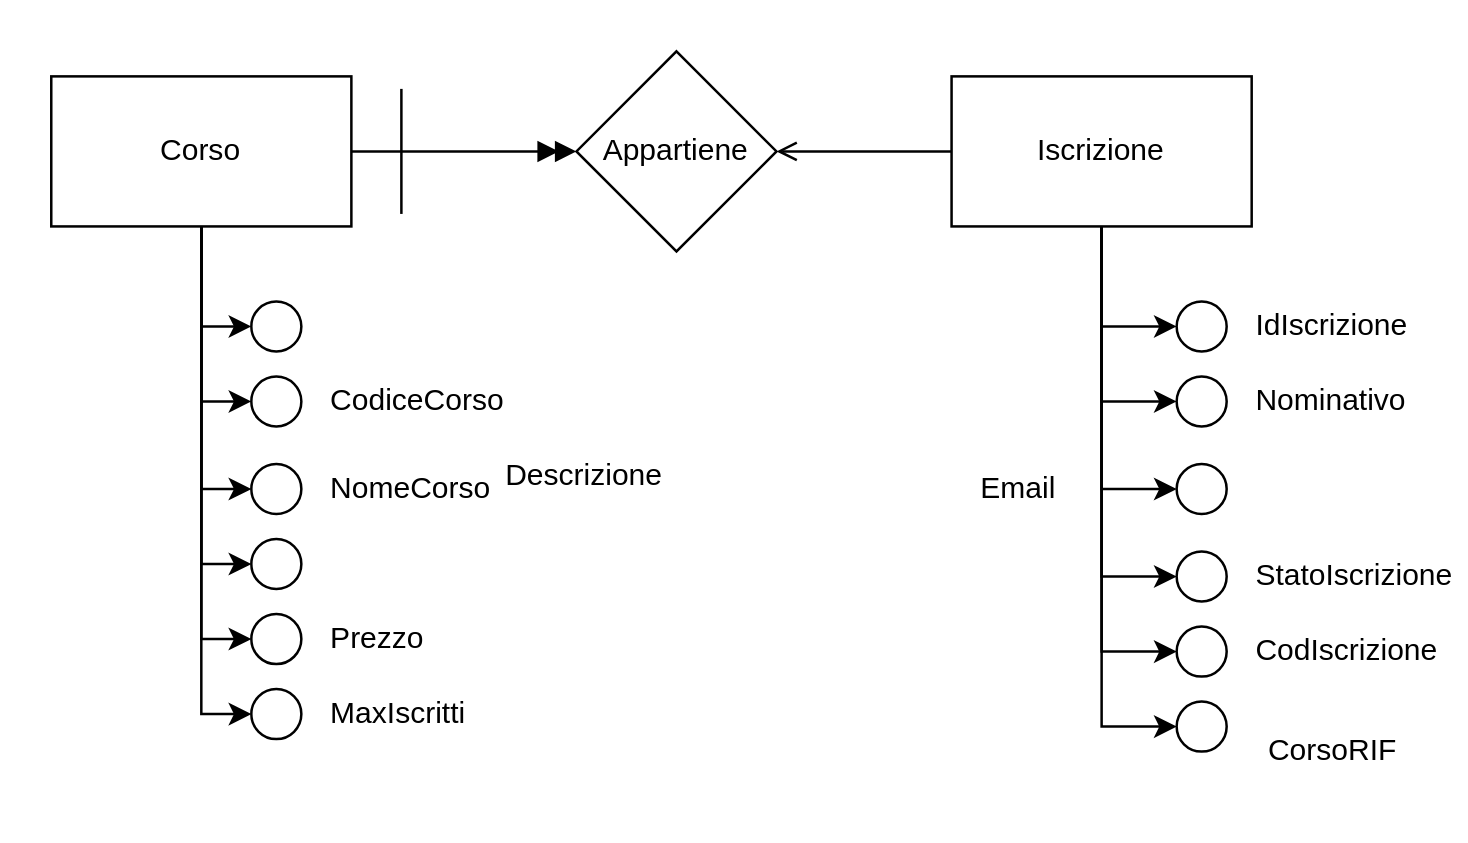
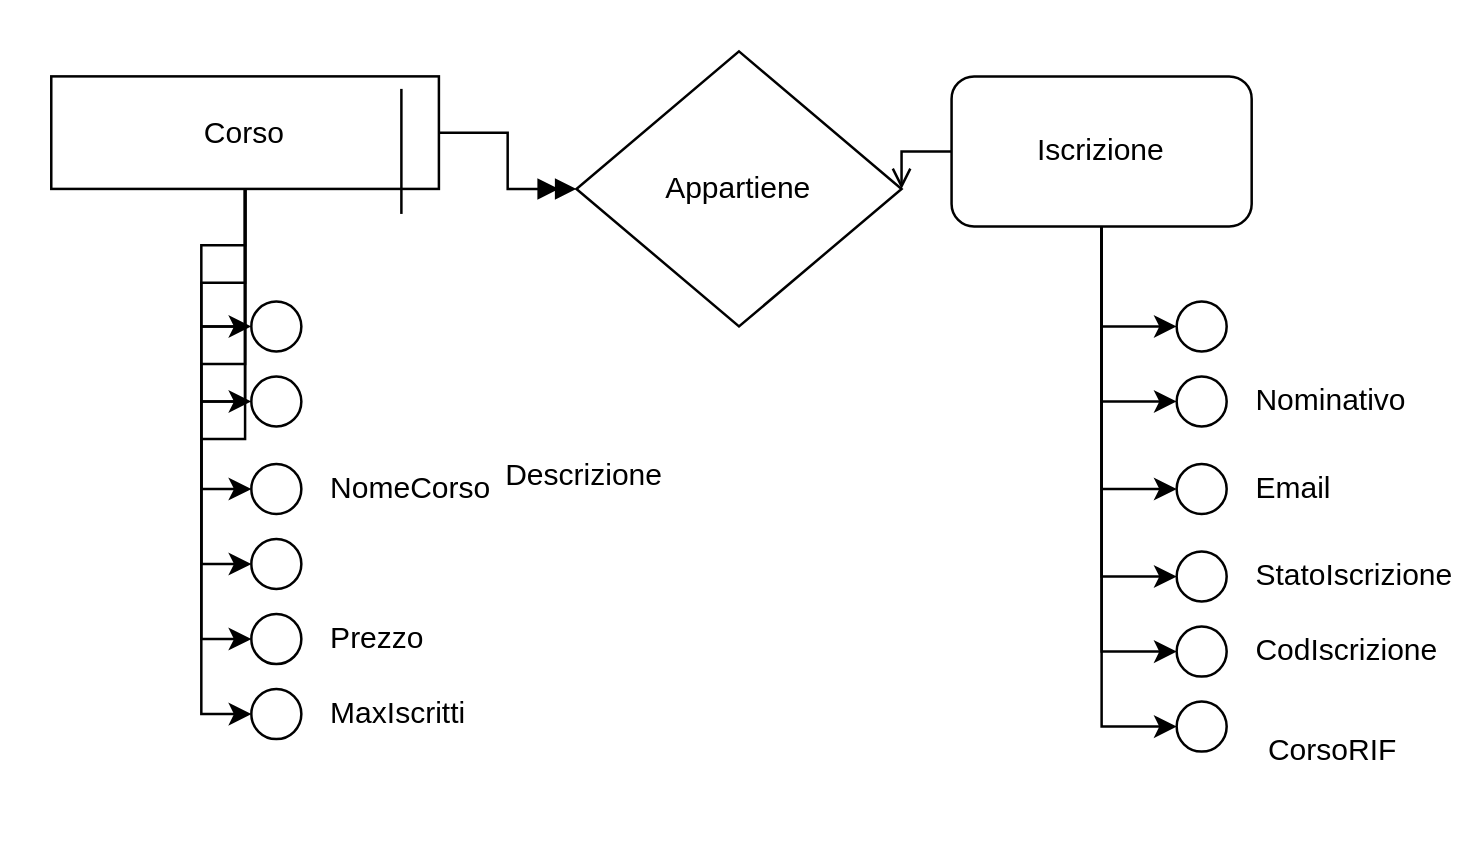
  <mxCell id="0" />
  <mxCell id="1" parent="0" />
  <mxCell id="2" style="edgeStyle=orthogonalEdgeStyle;rounded=0;orthogonalLoop=1;jettySize=auto;html=1;exitX=1;exitY=0.5;exitDx=0;exitDy=0;entryX=0;entryY=0.5;entryDx=0;entryDy=0;endArrow=doubleBlock;endFill=1;" edge="1" parent="1" source="9" target="18"><mxGeometry relative="1" as="geometry" /></mxCell>
  <mxCell id="3" style="edgeStyle=orthogonalEdgeStyle;rounded=0;orthogonalLoop=1;jettySize=auto;html=1;exitX=0.5;exitY=1;exitDx=0;exitDy=0;entryX=0;entryY=0.5;entryDx=0;entryDy=0;" edge="1" parent="1" source="9" target="20"><mxGeometry relative="1" as="geometry" /></mxCell>
  <mxCell id="4" style="edgeStyle=orthogonalEdgeStyle;rounded=0;orthogonalLoop=1;jettySize=auto;html=1;exitX=0.5;exitY=1;exitDx=0;exitDy=0;entryX=0;entryY=0.5;entryDx=0;entryDy=0;" edge="1" parent="1" source="9" target="21"><mxGeometry relative="1" as="geometry" /></mxCell>
  <mxCell id="5" style="edgeStyle=orthogonalEdgeStyle;rounded=0;orthogonalLoop=1;jettySize=auto;html=1;exitX=0.5;exitY=1;exitDx=0;exitDy=0;entryX=0;entryY=0.5;entryDx=0;entryDy=0;" edge="1" parent="1" source="9" target="23"><mxGeometry relative="1" as="geometry" /></mxCell>
  <mxCell id="6" style="edgeStyle=orthogonalEdgeStyle;rounded=0;orthogonalLoop=1;jettySize=auto;html=1;exitX=0.5;exitY=1;exitDx=0;exitDy=0;entryX=0;entryY=0.5;entryDx=0;entryDy=0;" edge="1" parent="1" source="9" target="25"><mxGeometry relative="1" as="geometry" /></mxCell>
  <mxCell id="7" style="edgeStyle=orthogonalEdgeStyle;rounded=0;orthogonalLoop=1;jettySize=auto;html=1;exitX=0.5;exitY=1;exitDx=0;exitDy=0;entryX=0;entryY=0.5;entryDx=0;entryDy=0;" edge="1" parent="1" source="9" target="27"><mxGeometry relative="1" as="geometry" /></mxCell>
  <mxCell id="8" style="edgeStyle=orthogonalEdgeStyle;rounded=0;orthogonalLoop=1;jettySize=auto;html=1;exitX=0.5;exitY=1;exitDx=0;exitDy=0;entryX=0;entryY=0.5;entryDx=0;entryDy=0;" edge="1" parent="1" source="9" target="29"><mxGeometry relative="1" as="geometry" /></mxCell>
- <mxCell id="9" value="Corso" style="rounded=0;whiteSpace=wrap;html=1;" vertex="1" parent="1"><mxGeometry x="20" y="30" width="120" height="60" as="geometry" /></mxCell>
+ <mxCell id="9" value="Corso" style="rounded=0;whiteSpace=wrap;html=1;" vertex="1" parent="1"><mxGeometry x="20" y="30" width="155" height="45" as="geometry" /></mxCell>
  <mxCell id="10" style="edgeStyle=orthogonalEdgeStyle;rounded=0;orthogonalLoop=1;jettySize=auto;html=1;exitX=0;exitY=0.5;exitDx=0;exitDy=0;entryX=1;entryY=0.5;entryDx=0;entryDy=0;endArrow=open;" edge="1" parent="1" source="17" target="18"><mxGeometry relative="1" as="geometry" /></mxCell>
  <mxCell id="11" style="edgeStyle=orthogonalEdgeStyle;rounded=0;orthogonalLoop=1;jettySize=auto;html=1;exitX=0.5;exitY=1;exitDx=0;exitDy=0;entryX=0;entryY=0.5;entryDx=0;entryDy=0;" edge="1" parent="1" source="17" target="31"><mxGeometry relative="1" as="geometry" /></mxCell>
  <mxCell id="12" style="edgeStyle=orthogonalEdgeStyle;rounded=0;orthogonalLoop=1;jettySize=auto;html=1;exitX=0.5;exitY=1;exitDx=0;exitDy=0;entryX=0;entryY=0.5;entryDx=0;entryDy=0;" edge="1" parent="1" source="17" target="33"><mxGeometry relative="1" as="geometry" /></mxCell>
  <mxCell id="13" style="edgeStyle=orthogonalEdgeStyle;rounded=0;orthogonalLoop=1;jettySize=auto;html=1;exitX=0.5;exitY=1;exitDx=0;exitDy=0;entryX=0;entryY=0.5;entryDx=0;entryDy=0;" edge="1" parent="1" source="17" target="35"><mxGeometry relative="1" as="geometry" /></mxCell>
  <mxCell id="14" style="edgeStyle=orthogonalEdgeStyle;rounded=0;orthogonalLoop=1;jettySize=auto;html=1;exitX=0.5;exitY=1;exitDx=0;exitDy=0;entryX=0;entryY=0.5;entryDx=0;entryDy=0;" edge="1" parent="1" source="17" target="37"><mxGeometry relative="1" as="geometry" /></mxCell>
  <mxCell id="15" style="edgeStyle=orthogonalEdgeStyle;rounded=0;orthogonalLoop=1;jettySize=auto;html=1;exitX=0.5;exitY=1;exitDx=0;exitDy=0;entryX=0;entryY=0.5;entryDx=0;entryDy=0;" edge="1" parent="1" source="17" target="39"><mxGeometry relative="1" as="geometry" /></mxCell>
  <mxCell id="16" style="edgeStyle=orthogonalEdgeStyle;rounded=0;orthogonalLoop=1;jettySize=auto;html=1;exitX=0.5;exitY=1;exitDx=0;exitDy=0;entryX=0;entryY=0.5;entryDx=0;entryDy=0;" edge="1" parent="1" source="17" target="41"><mxGeometry relative="1" as="geometry" /></mxCell>
- <mxCell id="17" value="Iscrizione" style="rounded=0;whiteSpace=wrap;html=1;" vertex="1" parent="1"><mxGeometry x="380" y="30" width="120" height="60" as="geometry" /></mxCell>
- <mxCell id="18" value="Appartiene" style="rhombus;whiteSpace=wrap;html=1;" vertex="1" parent="1"><mxGeometry x="230" y="20" width="80" height="80" as="geometry" /></mxCell>
+ <mxCell id="17" value="Iscrizione" style="whiteSpace=wrap;html=1;rounded=1;" vertex="1" parent="1"><mxGeometry x="380" y="30" width="120" height="60" as="geometry" /></mxCell>
+ <mxCell id="18" value="Appartiene" style="rhombus;whiteSpace=wrap;html=1;" vertex="1" parent="1"><mxGeometry x="230" y="20" width="130" height="110" as="geometry" /></mxCell>
  <mxCell id="19" value="" style="endArrow=none;html=1;rounded=0;" edge="1" parent="1"><mxGeometry width="50" height="50" relative="1" as="geometry"><mxPoint x="160" y="85" as="sourcePoint" /><mxPoint x="160" y="35" as="targetPoint" /></mxGeometry></mxCell>
  <mxCell id="20" value="" style="ellipse;whiteSpace=wrap;html=1;aspect=fixed;" vertex="1" parent="1"><mxGeometry x="100" y="120" width="20" height="20" as="geometry" /></mxCell>
  <mxCell id="21" value="" style="ellipse;whiteSpace=wrap;html=1;aspect=fixed;" vertex="1" parent="1"><mxGeometry x="100" y="150" width="20" height="20" as="geometry" /></mxCell>
- <mxCell id="22" value="CodiceCorso" style="text;html=1;align=left;verticalAlign=middle;whiteSpace=wrap;rounded=0;" vertex="1" parent="1"><mxGeometry x="130" y="145" width="60" height="30" as="geometry" /></mxCell>
  <mxCell id="23" value="" style="ellipse;whiteSpace=wrap;html=1;aspect=fixed;" vertex="1" parent="1"><mxGeometry x="100" y="185" width="20" height="20" as="geometry" /></mxCell>
  <mxCell id="24" value="NomeCorso" style="text;html=1;align=left;verticalAlign=middle;whiteSpace=wrap;rounded=0;" vertex="1" parent="1"><mxGeometry x="130" y="180" width="60" height="30" as="geometry" /></mxCell>
  <mxCell id="25" value="" style="ellipse;whiteSpace=wrap;html=1;aspect=fixed;" vertex="1" parent="1"><mxGeometry x="100" y="215" width="20" height="20" as="geometry" /></mxCell>
  <mxCell id="26" value="Descrizione" style="text;html=1;align=left;verticalAlign=middle;whiteSpace=wrap;rounded=0;" vertex="1" parent="1"><mxGeometry x="200" y="175" width="60" height="30" as="geometry" /></mxCell>
  <mxCell id="27" value="" style="ellipse;whiteSpace=wrap;html=1;aspect=fixed;" vertex="1" parent="1"><mxGeometry x="100" y="245" width="20" height="20" as="geometry" /></mxCell>
  <mxCell id="28" value="Prezzo" style="text;html=1;align=left;verticalAlign=middle;whiteSpace=wrap;rounded=0;" vertex="1" parent="1"><mxGeometry x="130" y="240" width="60" height="30" as="geometry" /></mxCell>
  <mxCell id="29" value="" style="ellipse;whiteSpace=wrap;html=1;aspect=fixed;" vertex="1" parent="1"><mxGeometry x="100" y="275" width="20" height="20" as="geometry" /></mxCell>
  <mxCell id="30" value="MaxIscritti" style="text;html=1;align=left;verticalAlign=middle;whiteSpace=wrap;rounded=0;" vertex="1" parent="1"><mxGeometry x="130" y="270" width="60" height="30" as="geometry" /></mxCell>
  <mxCell id="31" value="" style="ellipse;whiteSpace=wrap;html=1;aspect=fixed;" vertex="1" parent="1"><mxGeometry x="470" y="120" width="20" height="20" as="geometry" /></mxCell>
- <mxCell id="32" value="IdIscrizione" style="text;html=1;align=left;verticalAlign=middle;whiteSpace=wrap;rounded=0;" vertex="1" parent="1"><mxGeometry x="500" y="115" width="60" height="30" as="geometry" /></mxCell>
  <mxCell id="33" value="" style="ellipse;whiteSpace=wrap;html=1;aspect=fixed;" vertex="1" parent="1"><mxGeometry x="470" y="150" width="20" height="20" as="geometry" /></mxCell>
  <mxCell id="34" value="Nominativo" style="text;html=1;align=left;verticalAlign=middle;whiteSpace=wrap;rounded=0;" vertex="1" parent="1"><mxGeometry x="500" y="145" width="60" height="30" as="geometry" /></mxCell>
  <mxCell id="35" value="" style="ellipse;whiteSpace=wrap;html=1;aspect=fixed;" vertex="1" parent="1"><mxGeometry x="470" y="185" width="20" height="20" as="geometry" /></mxCell>
- <mxCell id="36" value="Email" style="text;html=1;align=left;verticalAlign=middle;whiteSpace=wrap;rounded=0;" vertex="1" parent="1"><mxGeometry x="390" y="180" width="60" height="30" as="geometry" /></mxCell>
+ <mxCell id="36" value="Email" style="text;html=1;align=left;verticalAlign=middle;whiteSpace=wrap;rounded=0;" vertex="1" parent="1"><mxGeometry x="500" y="180" width="60" height="30" as="geometry" /></mxCell>
  <mxCell id="37" value="" style="ellipse;whiteSpace=wrap;html=1;aspect=fixed;" vertex="1" parent="1"><mxGeometry x="470" y="220" width="20" height="20" as="geometry" /></mxCell>
  <mxCell id="38" value="StatoIscrizione" style="text;html=1;align=left;verticalAlign=middle;whiteSpace=wrap;rounded=0;" vertex="1" parent="1"><mxGeometry x="500" y="215" width="60" height="30" as="geometry" /></mxCell>
  <mxCell id="39" value="" style="ellipse;whiteSpace=wrap;html=1;aspect=fixed;" vertex="1" parent="1"><mxGeometry x="470" y="250" width="20" height="20" as="geometry" /></mxCell>
  <mxCell id="40" value="CodIscrizione" style="text;html=1;align=left;verticalAlign=middle;whiteSpace=wrap;rounded=0;" vertex="1" parent="1"><mxGeometry x="500" y="245" width="60" height="30" as="geometry" /></mxCell>
  <mxCell id="41" value="" style="ellipse;whiteSpace=wrap;html=1;aspect=fixed;" vertex="1" parent="1"><mxGeometry x="470" y="280" width="20" height="20" as="geometry" /></mxCell>
  <mxCell id="42" value="CorsoRIF" style="text;html=1;align=left;verticalAlign=middle;whiteSpace=wrap;rounded=0;" vertex="1" parent="1"><mxGeometry x="505" y="285" width="60" height="30" as="geometry" /></mxCell>
